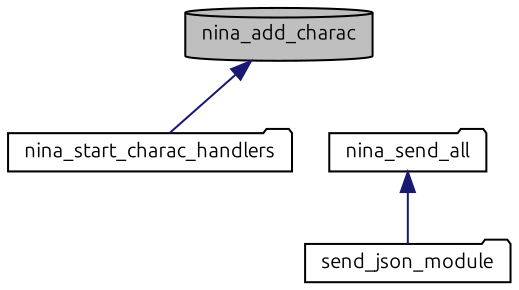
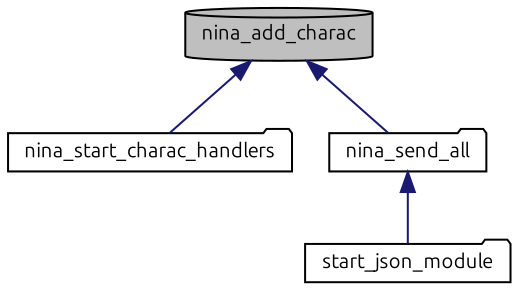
  digraph {
    fontname=Ubuntu
    rankdir=TB
    node [color=black fillcolor=white fontname=Ubuntu fontsize=10 shape=folder style=filled]
    edge [color=midnightblue dir=back fontname=Ubuntu fontsize=10 labelfontname=Helvetica labelfontsize=10 style=solid]
    n1 [fillcolor=grey75 fontcolor=black height=0.2 label=nina_add_charac shape=cylinder width=0.4]
    n2 [height=0.2 label=nina_start_charac_handlers width=0.4]
    n3 [height=0.2 label=nina_send_all width=0.4]
-   n4 [height=0.2 label=send_json_module width=0.4]
+   n4 [height=0.2 label=start_json_module width=0.4]
    n1 -> n2
+   n1 -> n3
    n3 -> n4
  }
